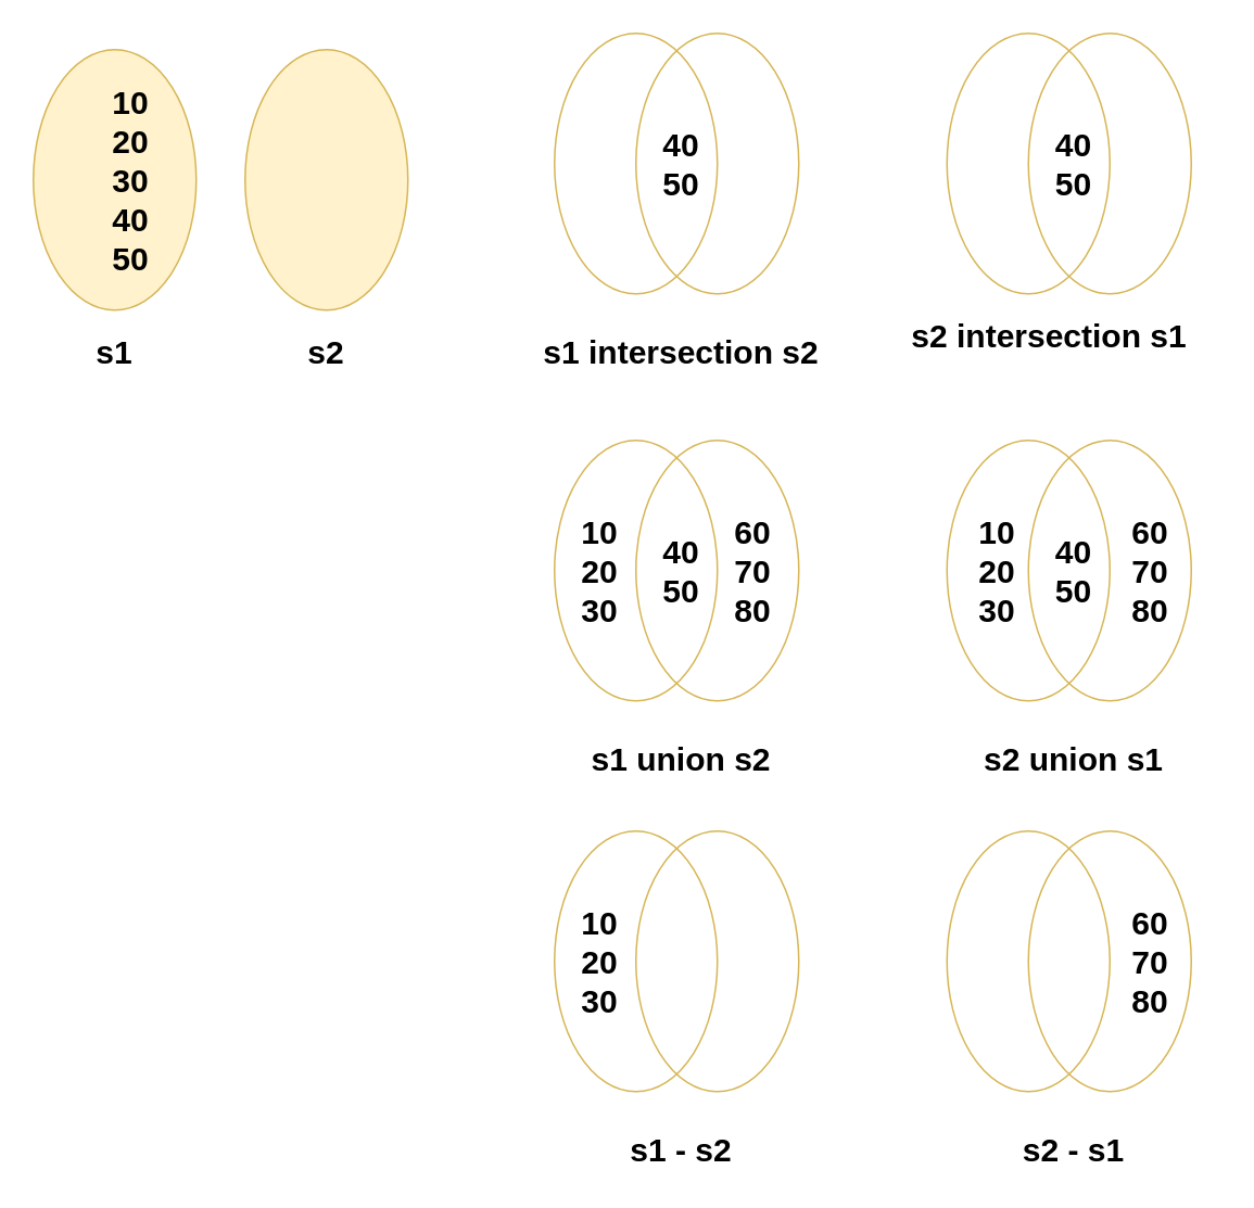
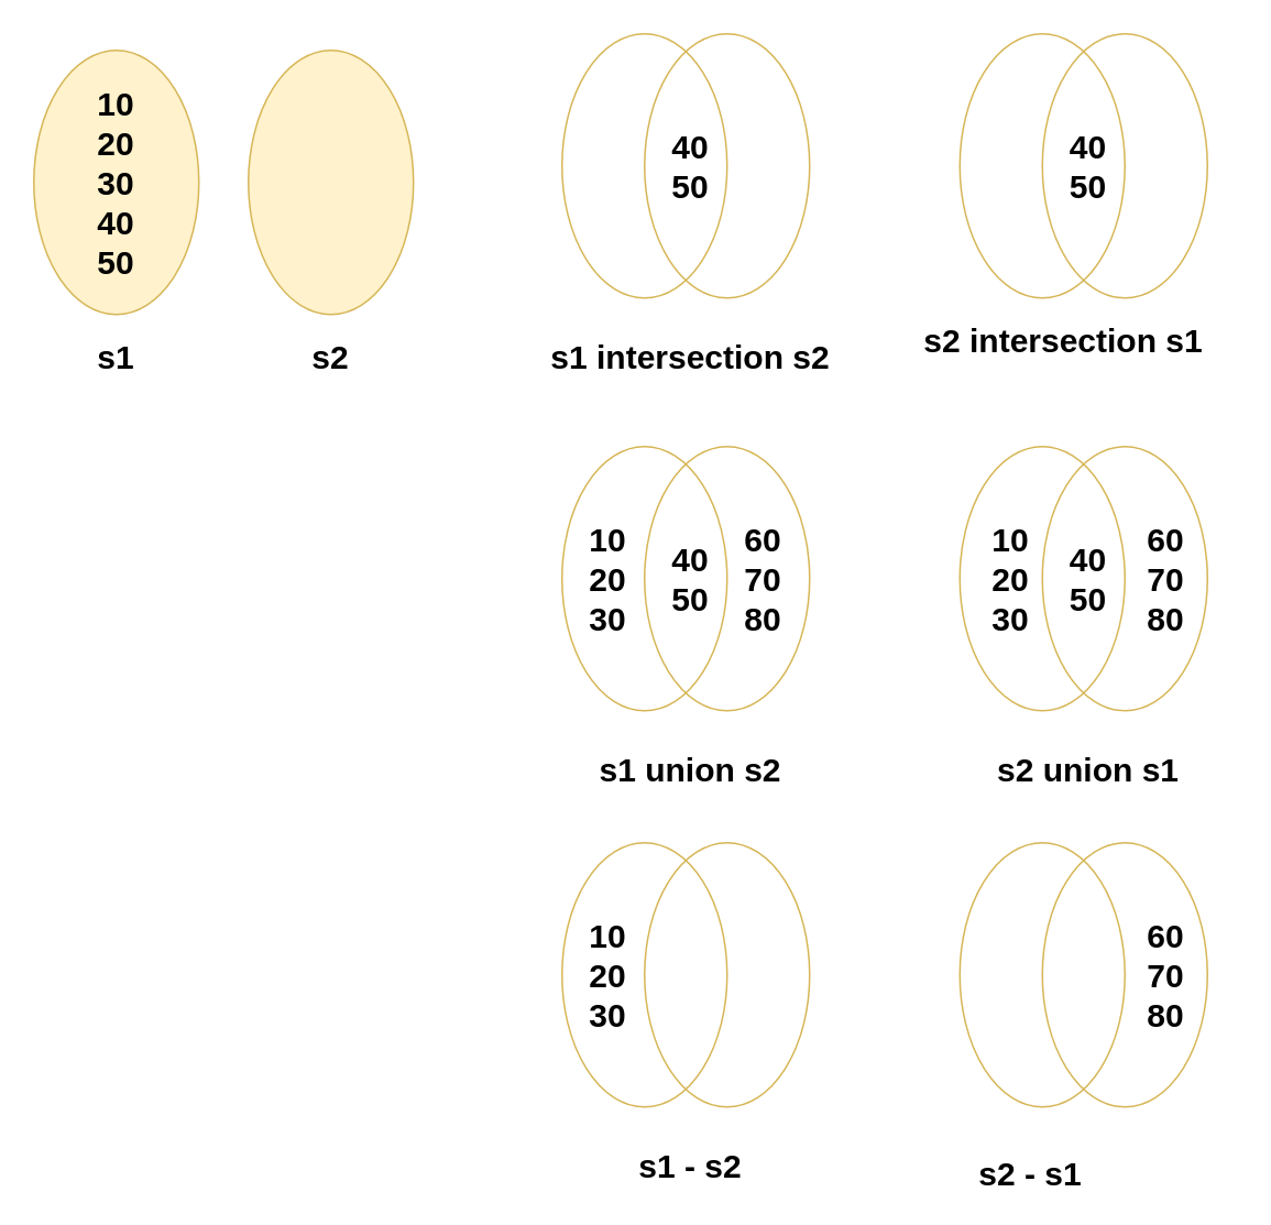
  <mxCell id="0" />
  <mxCell id="1" parent="0" />
  <mxCell id="2" value="" style="ellipse;whiteSpace=wrap;html=1;fillColor=#fff2cc;strokeColor=#d6b656;" vertex="1" parent="1"><mxGeometry x="20" y="30" width="100" height="160" as="geometry" /></mxCell>
- <mxCell id="3" value="10&lt;div&gt;20&lt;/div&gt;&lt;div&gt;30&lt;/div&gt;&lt;div&gt;40&lt;/div&gt;&lt;div&gt;50&lt;/div&gt;" style="text;html=1;align=center;verticalAlign=middle;whiteSpace=wrap;rounded=0;fontStyle=1;fontSize=20;" vertex="1" parent="1"><mxGeometry x="52" y="50" width="56" height="120" as="geometry" /></mxCell>
+ <mxCell id="3" value="10&lt;div&gt;20&lt;/div&gt;&lt;div&gt;30&lt;/div&gt;&lt;div&gt;40&lt;/div&gt;&lt;div&gt;50&lt;/div&gt;" style="text;html=1;align=center;verticalAlign=middle;whiteSpace=wrap;rounded=0;fontStyle=1;fontSize=20;" vertex="1" parent="1"><mxGeometry x="42" y="50" width="56" height="120" as="geometry" /></mxCell>
  <mxCell id="4" value="" style="ellipse;whiteSpace=wrap;html=1;fillColor=#fff2cc;strokeColor=#d6b656;" vertex="1" parent="1"><mxGeometry x="150" y="30" width="100" height="160" as="geometry" /></mxCell>
  <mxCell id="5" value="s1" style="text;html=1;align=center;verticalAlign=middle;whiteSpace=wrap;rounded=0;fontStyle=1;fontSize=20;" vertex="1" parent="1"><mxGeometry x="42" y="200" width="56" height="30" as="geometry" /></mxCell>
  <mxCell id="6" value="s2" style="text;html=1;align=center;verticalAlign=middle;whiteSpace=wrap;rounded=0;fontStyle=1;fontSize=20;" vertex="1" parent="1"><mxGeometry x="172" y="200" width="56" height="30" as="geometry" /></mxCell>
  <mxCell id="7" value="" style="ellipse;whiteSpace=wrap;html=1;fillColor=none;strokeColor=#d6b656;" vertex="1" parent="1"><mxGeometry x="340" y="20" width="100" height="160" as="geometry" /></mxCell>
  <mxCell id="8" value="" style="ellipse;whiteSpace=wrap;html=1;fillColor=none;strokeColor=#d6b656;" vertex="1" parent="1"><mxGeometry x="390" y="20" width="100" height="160" as="geometry" /></mxCell>
  <mxCell id="9" value="s1 intersection s2" style="text;html=1;align=center;verticalAlign=middle;whiteSpace=wrap;rounded=0;fontStyle=1;fontSize=20;" vertex="1" parent="1"><mxGeometry x="329" y="200" width="178" height="30" as="geometry" /></mxCell>
  <mxCell id="10" value="40&lt;div&gt;50&lt;/div&gt;" style="text;html=1;align=center;verticalAlign=middle;whiteSpace=wrap;rounded=0;fontStyle=1;fontSize=20;" vertex="1" parent="1"><mxGeometry x="390" y="65" width="56" height="70" as="geometry" /></mxCell>
  <mxCell id="11" value="" style="ellipse;whiteSpace=wrap;html=1;fillColor=none;strokeColor=#d6b656;" vertex="1" parent="1"><mxGeometry x="581" y="20" width="100" height="160" as="geometry" /></mxCell>
  <mxCell id="12" value="" style="ellipse;whiteSpace=wrap;html=1;fillColor=none;strokeColor=#d6b656;" vertex="1" parent="1"><mxGeometry x="631" y="20" width="100" height="160" as="geometry" /></mxCell>
  <mxCell id="13" value="s2 intersection s1" style="text;html=1;align=center;verticalAlign=middle;whiteSpace=wrap;rounded=0;fontStyle=1;fontSize=20;" vertex="1" parent="1"><mxGeometry x="555" y="190" width="178" height="30" as="geometry" /></mxCell>
  <mxCell id="14" value="40&lt;div&gt;50&lt;/div&gt;" style="text;html=1;align=center;verticalAlign=middle;whiteSpace=wrap;rounded=0;fontStyle=1;fontSize=20;" vertex="1" parent="1"><mxGeometry x="631" y="65" width="56" height="70" as="geometry" /></mxCell>
  <mxCell id="15" value="" style="ellipse;whiteSpace=wrap;html=1;fillColor=none;strokeColor=#d6b656;" vertex="1" parent="1"><mxGeometry x="340" y="270" width="100" height="160" as="geometry" /></mxCell>
  <mxCell id="16" value="" style="ellipse;whiteSpace=wrap;html=1;fillColor=none;strokeColor=#d6b656;" vertex="1" parent="1"><mxGeometry x="390" y="270" width="100" height="160" as="geometry" /></mxCell>
  <mxCell id="17" value="s1 union s2" style="text;html=1;align=center;verticalAlign=middle;whiteSpace=wrap;rounded=0;fontStyle=1;fontSize=20;" vertex="1" parent="1"><mxGeometry x="329" y="450" width="178" height="30" as="geometry" /></mxCell>
  <mxCell id="18" value="40&lt;div&gt;50&lt;/div&gt;" style="text;html=1;align=center;verticalAlign=middle;whiteSpace=wrap;rounded=0;fontStyle=1;fontSize=20;" vertex="1" parent="1"><mxGeometry x="390" y="315" width="56" height="70" as="geometry" /></mxCell>
  <mxCell id="19" value="" style="ellipse;whiteSpace=wrap;html=1;fillColor=none;strokeColor=#d6b656;" vertex="1" parent="1"><mxGeometry x="581" y="270" width="100" height="160" as="geometry" /></mxCell>
  <mxCell id="20" value="" style="ellipse;whiteSpace=wrap;html=1;fillColor=none;strokeColor=#d6b656;" vertex="1" parent="1"><mxGeometry x="631" y="270" width="100" height="160" as="geometry" /></mxCell>
  <mxCell id="21" value="s2 union s1" style="text;html=1;align=center;verticalAlign=middle;whiteSpace=wrap;rounded=0;fontStyle=1;fontSize=20;" vertex="1" parent="1"><mxGeometry x="570" y="450" width="178" height="30" as="geometry" /></mxCell>
  <mxCell id="22" value="40&lt;div&gt;50&lt;/div&gt;" style="text;html=1;align=center;verticalAlign=middle;whiteSpace=wrap;rounded=0;fontStyle=1;fontSize=20;" vertex="1" parent="1"><mxGeometry x="631" y="315" width="56" height="70" as="geometry" /></mxCell>
  <mxCell id="23" value="10&lt;div&gt;20&lt;/div&gt;&lt;div&gt;30&lt;/div&gt;" style="text;html=1;align=center;verticalAlign=middle;whiteSpace=wrap;rounded=0;fontStyle=1;fontSize=20;" vertex="1" parent="1"><mxGeometry x="340" y="290" width="56" height="120" as="geometry" /></mxCell>
  <mxCell id="24" value="60&lt;div&gt;70&lt;/div&gt;&lt;div&gt;80&lt;/div&gt;" style="text;html=1;align=center;verticalAlign=middle;whiteSpace=wrap;rounded=0;fontStyle=1;fontSize=20;" vertex="1" parent="1"><mxGeometry x="434" y="290" width="56" height="120" as="geometry" /></mxCell>
  <mxCell id="25" value="10&lt;div&gt;20&lt;/div&gt;&lt;div&gt;30&lt;/div&gt;" style="text;html=1;align=center;verticalAlign=middle;whiteSpace=wrap;rounded=0;fontStyle=1;fontSize=20;" vertex="1" parent="1"><mxGeometry x="584" y="290" width="56" height="120" as="geometry" /></mxCell>
  <mxCell id="26" value="60&lt;div&gt;70&lt;/div&gt;&lt;div&gt;80&lt;/div&gt;" style="text;html=1;align=center;verticalAlign=middle;whiteSpace=wrap;rounded=0;fontStyle=1;fontSize=20;" vertex="1" parent="1"><mxGeometry x="678" y="290" width="56" height="120" as="geometry" /></mxCell>
  <mxCell id="27" value="" style="ellipse;whiteSpace=wrap;html=1;fillColor=none;strokeColor=#d6b656;" vertex="1" parent="1"><mxGeometry x="340" y="510" width="100" height="160" as="geometry" /></mxCell>
  <mxCell id="28" value="" style="ellipse;whiteSpace=wrap;html=1;fillColor=none;strokeColor=#d6b656;" vertex="1" parent="1"><mxGeometry x="390" y="510" width="100" height="160" as="geometry" /></mxCell>
  <mxCell id="29" value="s1 - s2" style="text;html=1;align=center;verticalAlign=middle;whiteSpace=wrap;rounded=0;fontStyle=1;fontSize=20;" vertex="1" parent="1"><mxGeometry x="329" y="690" width="178" height="30" as="geometry" /></mxCell>
  <mxCell id="30" value="" style="ellipse;whiteSpace=wrap;html=1;fillColor=none;strokeColor=#d6b656;" vertex="1" parent="1"><mxGeometry x="581" y="510" width="100" height="160" as="geometry" /></mxCell>
  <mxCell id="31" value="" style="ellipse;whiteSpace=wrap;html=1;fillColor=none;strokeColor=#d6b656;" vertex="1" parent="1"><mxGeometry x="631" y="510" width="100" height="160" as="geometry" /></mxCell>
- <mxCell id="32" value="s2 - s1" style="text;html=1;align=center;verticalAlign=middle;whiteSpace=wrap;rounded=0;fontStyle=1;fontSize=20;" vertex="1" parent="1"><mxGeometry x="570" y="690" width="178" height="30" as="geometry" /></mxCell>
+ <mxCell id="32" value="s2 - s1" style="text;html=1;align=center;verticalAlign=middle;whiteSpace=wrap;rounded=0;fontStyle=1;fontSize=20;" vertex="1" parent="1"><mxGeometry x="535" y="695" width="178" height="30" as="geometry" /></mxCell>
  <mxCell id="33" value="10&lt;div&gt;20&lt;/div&gt;&lt;div&gt;30&lt;/div&gt;" style="text;html=1;align=center;verticalAlign=middle;whiteSpace=wrap;rounded=0;fontStyle=1;fontSize=20;" vertex="1" parent="1"><mxGeometry x="340" y="530" width="56" height="120" as="geometry" /></mxCell>
  <mxCell id="34" value="60&lt;div&gt;70&lt;/div&gt;&lt;div&gt;80&lt;/div&gt;" style="text;html=1;align=center;verticalAlign=middle;whiteSpace=wrap;rounded=0;fontStyle=1;fontSize=20;" vertex="1" parent="1"><mxGeometry x="678" y="530" width="56" height="120" as="geometry" /></mxCell>
